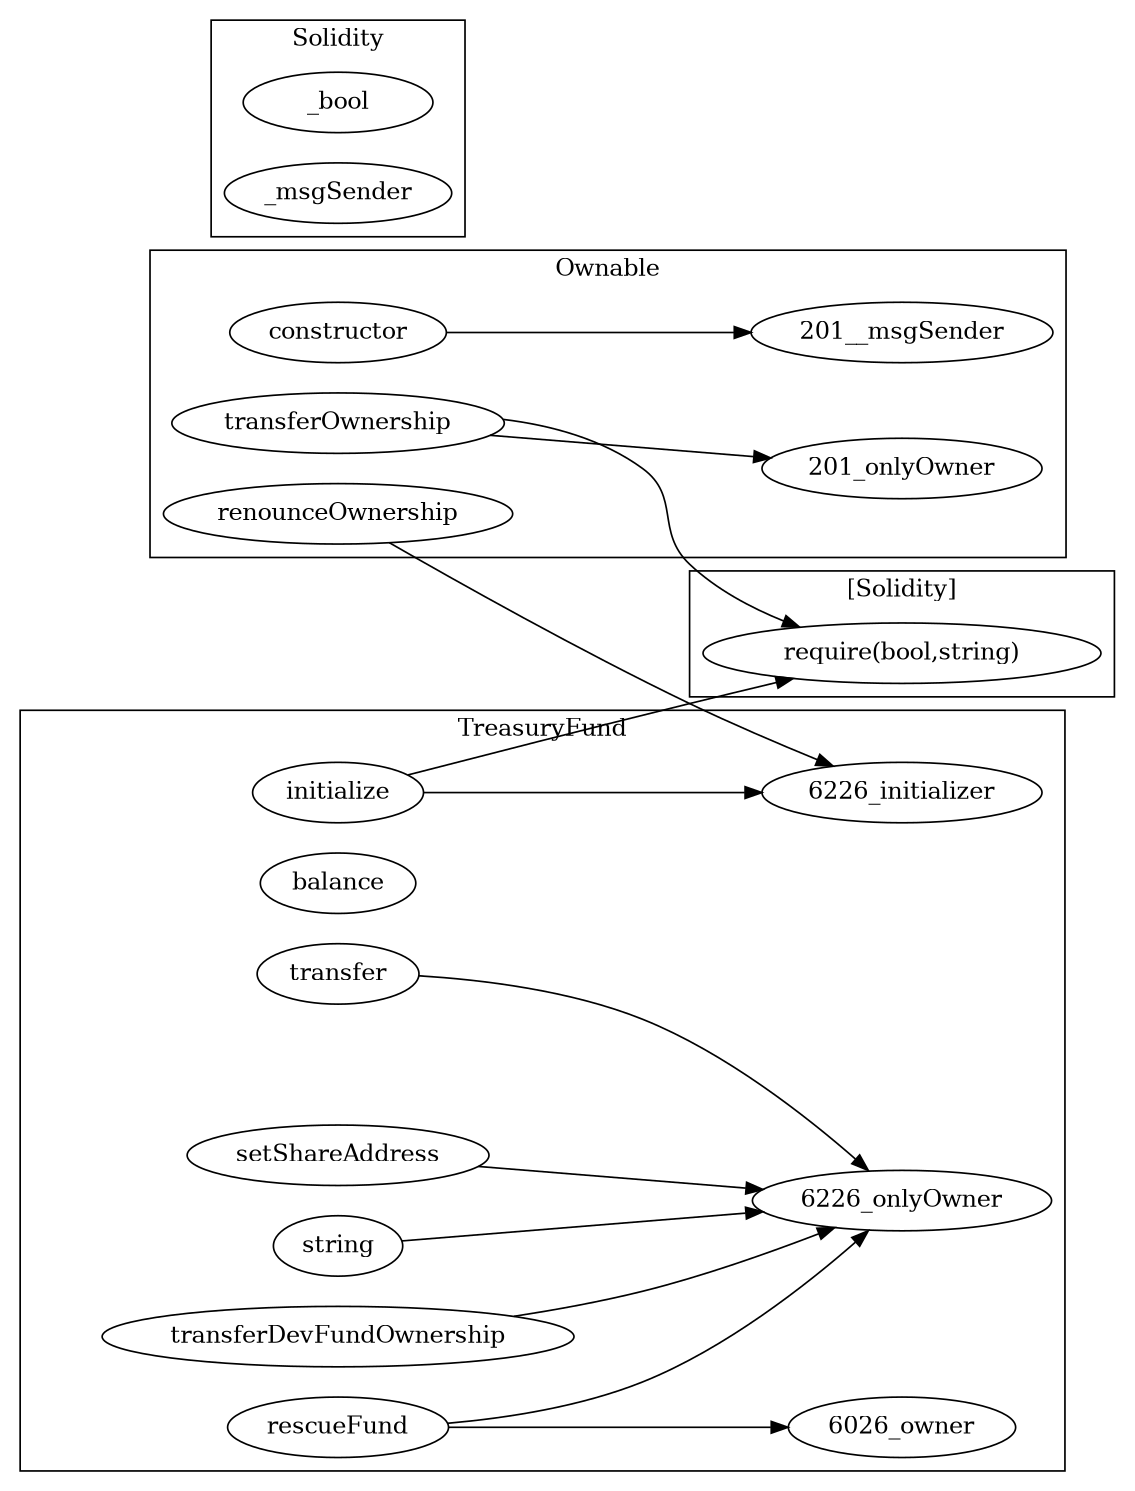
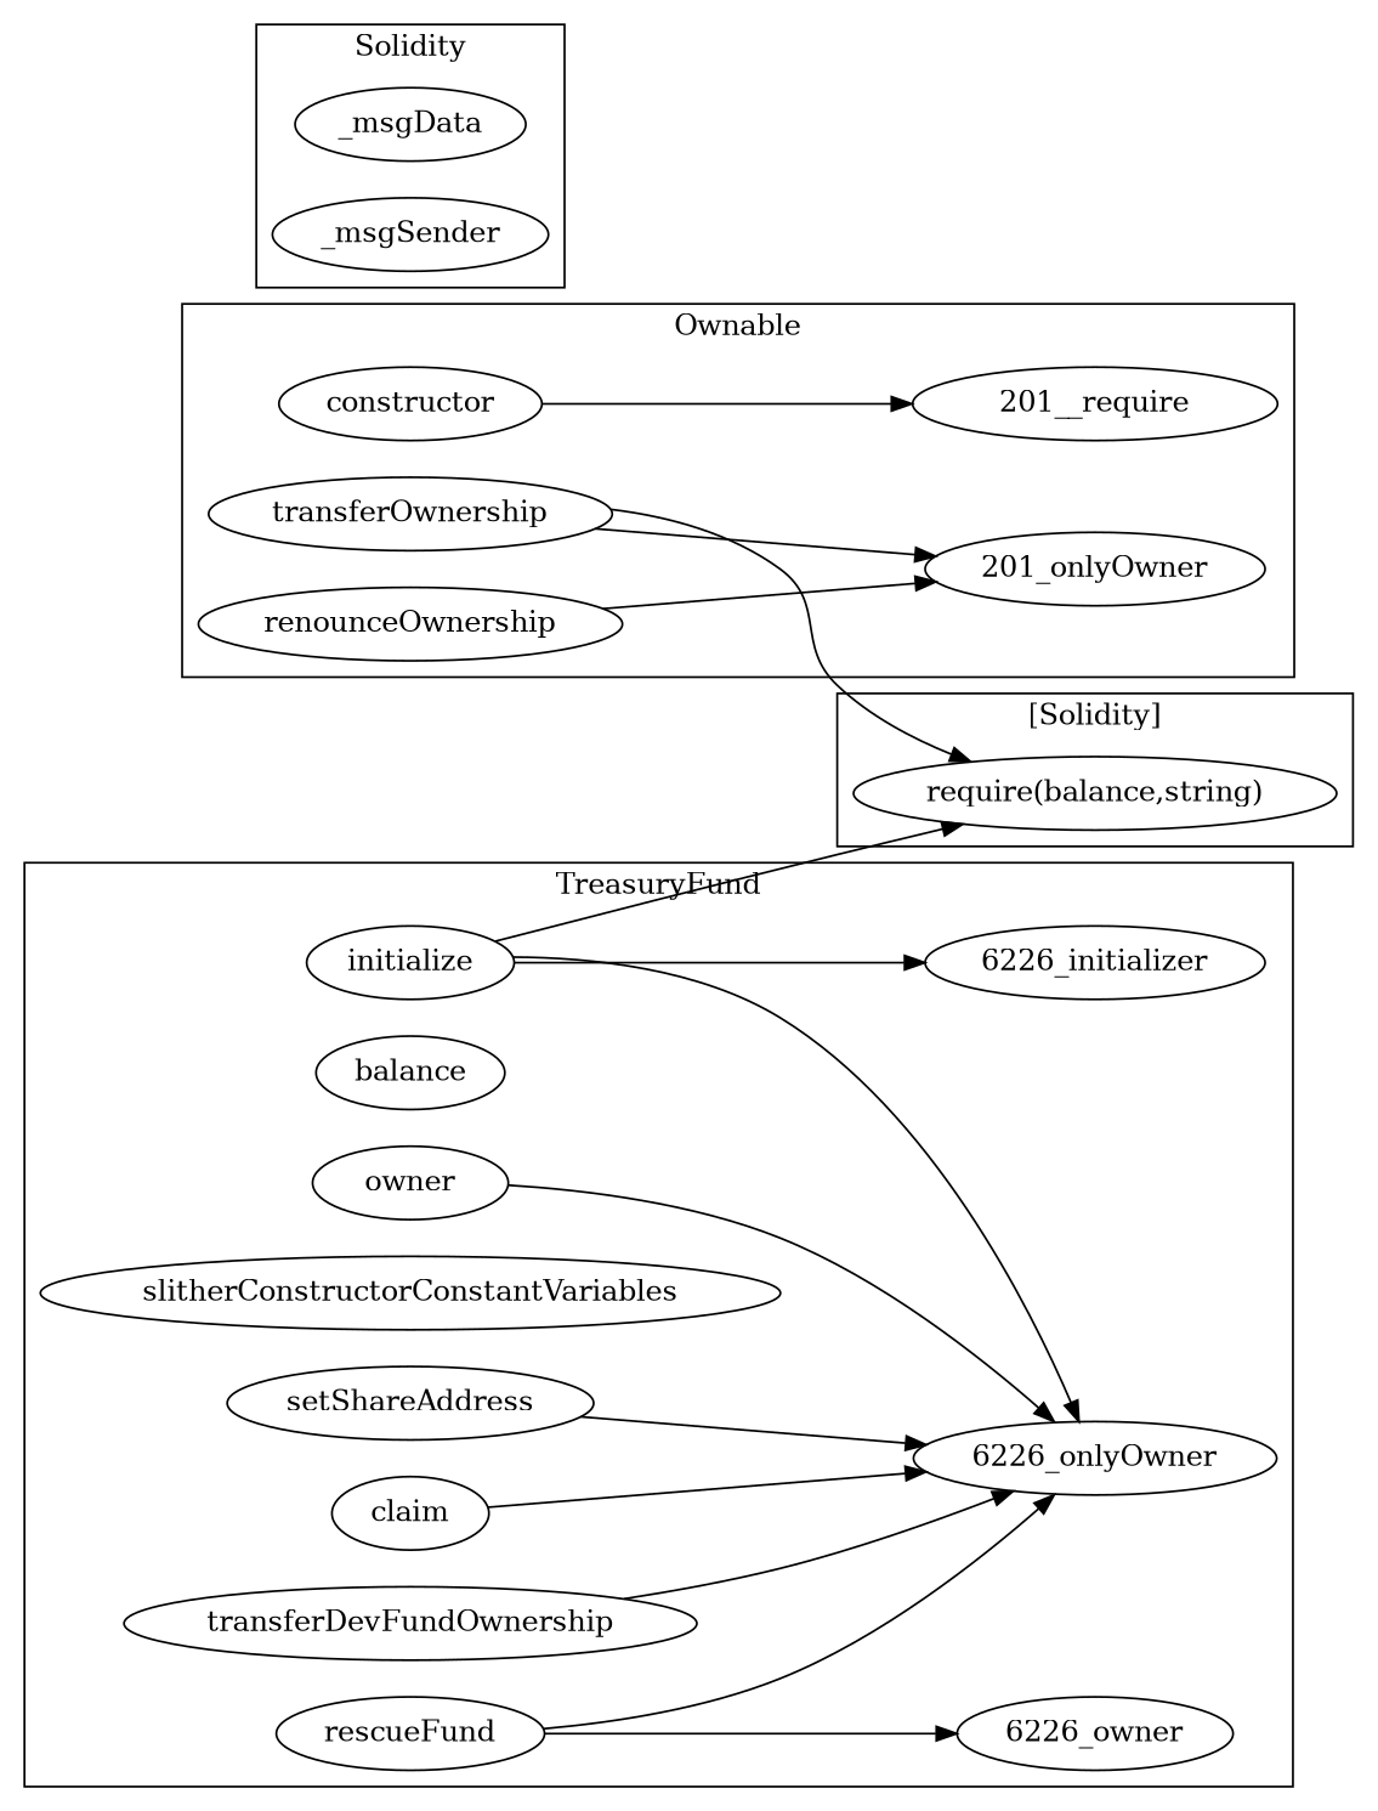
  strict digraph {
    rankdir=LR
    n1 [label=constructor]
-   "201__msgSender"
+   "201__msgSender" [label="201__require"]
    n3 [label=renounceOwnership]
    "201_onlyOwner"
    n5 [label=transferOwnership]
-   n6 [label=_bool]
+   n6 [label=_msgData]
    n7 [label=_msgSender]
-   n8 [label=string]
+   n8 [label=claim]
    "6226_onlyOwner"
    n10 [label=balance]
-   n11 [label=transfer]
+   n11 [label=owner]
+   n12 [label=slitherConstructorConstantVariables]
    n13 [label=setShareAddress]
    n14 [label=initialize]
    "6226_initializer"
    n16 [label=rescueFund]
-   "6226_owner" [label="6026_owner"]
+   "6226_owner"
    n18 [label=transferDevFundOwnership]
-   "require(bool,string)"
+   "require(bool,string)" [label="require(balance,string)"]
    subgraph cluster_1 {
      label=Ownable
      n1
      "201__msgSender"
      n3
      "201_onlyOwner"
      n5
    }
    subgraph cluster_2 {
      label=Solidity
      n6
      n7
    }
    subgraph cluster_3 {
      label=TreasuryFund
      n8
      "6226_onlyOwner"
      n10
      n11
+     n12
      n13
      n14
      "6226_initializer"
      n16
      "6226_owner"
      n18
    }
    subgraph cluster_4 {
      label="[Solidity]"
      "require(bool,string)"
    }
    n1 -> "201__msgSender"
-   n3 -> "6226_initializer"
+   n3 -> "201_onlyOwner"
    n5 -> "201_onlyOwner"
    n5 -> "require(bool,string)"
    n8 -> "6226_onlyOwner"
    n11 -> "6226_onlyOwner"
    n13 -> "6226_onlyOwner"
+   n14 -> "6226_onlyOwner"
    n14 -> "6226_initializer"
    n14 -> "require(bool,string)"
    n16 -> "6226_onlyOwner"
    n16 -> "6226_owner"
    n18 -> "6226_onlyOwner"
  }
